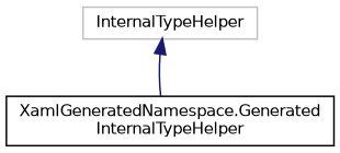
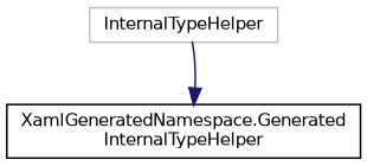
  digraph {
    rankdir=TB
    node [fontname=Helvetica fontsize=10 shape=record]
    n1 [color=grey75 height=0.2 label=InternalTypeHelper width=0.4]
    n2 [color=black height=0.2 label="XamlGeneratedNamespace.Generated\lInternalTypeHelper" width=0.4]
-   n1 -> n2 [color=midnightblue dir=back fontname=Helvetica fontsize=10 labelfontname=Helvetica labelfontsize=10 style=solid]
+   n2 -> n1 [color=midnightblue dir=back fontname=Helvetica fontsize=10 labelfontname=Helvetica labelfontsize=10 style=solid]
  }
